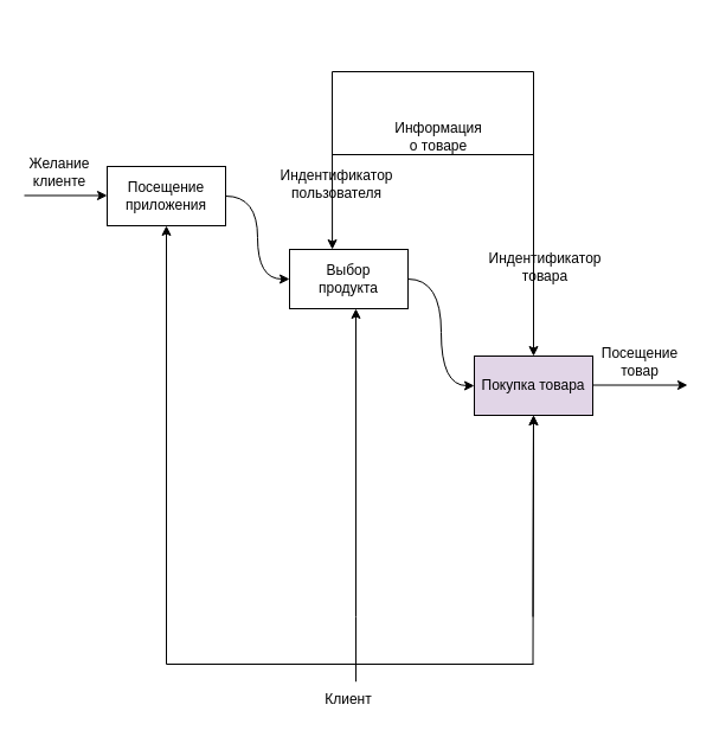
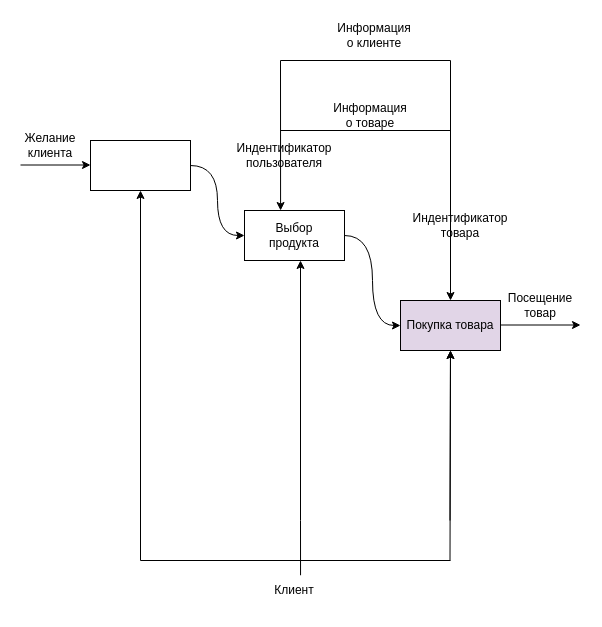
  <mxCell id="0" />
  <mxCell id="1" parent="0" />
  <mxCell id="2" style="rounded=0;orthogonalLoop=1;jettySize=auto;html=1;exitX=1;exitY=0.5;exitDx=0;exitDy=0;entryX=0;entryY=0.5;entryDx=0;entryDy=0;edgeStyle=orthogonalEdgeStyle;elbow=vertical;curved=1;" parent="1" source="3" target="7" edge="1"><mxGeometry relative="1" as="geometry" /></mxCell>
  <mxCell id="3" value="" style="rounded=0;whiteSpace=wrap;html=1;" parent="1" vertex="1"><mxGeometry x="90" y="140" width="100" height="50" as="geometry" /></mxCell>
- <mxCell id="4" value="Посещение приложения" style="text;html=1;strokeColor=none;fillColor=none;align=center;verticalAlign=middle;whiteSpace=wrap;rounded=0;" parent="1" vertex="1"><mxGeometry x="110" y="150" width="60" height="30" as="geometry" /></mxCell>
  <mxCell id="5" value="" style="endArrow=classic;html=1;rounded=0;" parent="1" edge="1"><mxGeometry width="50" height="50" relative="1" as="geometry"><mxPoint x="20" y="164.5" as="sourcePoint" /><mxPoint x="90" y="164.5" as="targetPoint" /></mxGeometry></mxCell>
  <mxCell id="6" style="edgeStyle=orthogonalEdgeStyle;rounded=0;orthogonalLoop=1;jettySize=auto;html=1;exitX=1;exitY=0.5;exitDx=0;exitDy=0;entryX=0;entryY=0.5;entryDx=0;entryDy=0;curved=1;" parent="1" source="7" target="9" edge="1"><mxGeometry relative="1" as="geometry"><mxPoint x="390" y="320" as="targetPoint" /></mxGeometry></mxCell>
  <mxCell id="7" value="" style="rounded=0;whiteSpace=wrap;html=1;" parent="1" vertex="1"><mxGeometry x="244" y="210" width="100" height="50" as="geometry" /></mxCell>
  <mxCell id="8" value="Выбор продукта" style="text;html=1;strokeColor=none;fillColor=none;align=center;verticalAlign=middle;whiteSpace=wrap;rounded=0;" parent="1" vertex="1"><mxGeometry x="264" y="220" width="60" height="30" as="geometry" /></mxCell>
  <mxCell id="9" value="Покупка товара" style="rounded=0;whiteSpace=wrap;html=1;fillColor=#e1d5e7;" parent="1" vertex="1"><mxGeometry x="400" y="300" width="100" height="50" as="geometry" /></mxCell>
  <mxCell id="10" value="Индентификатор товара&lt;br&gt;" style="text;html=1;strokeColor=none;fillColor=none;align=center;verticalAlign=middle;whiteSpace=wrap;rounded=0;" parent="1" vertex="1"><mxGeometry x="430" y="210" width="60" height="30" as="geometry" /></mxCell>
  <mxCell id="11" value="Индентификатор пользователя" style="text;html=1;strokeColor=none;fillColor=none;align=center;verticalAlign=middle;whiteSpace=wrap;rounded=0;" parent="1" vertex="1"><mxGeometry x="254" y="140" width="60" height="30" as="geometry" /></mxCell>
- <mxCell id="12" value="Желание клиенте&lt;br&gt;" style="text;html=1;strokeColor=none;fillColor=none;align=center;verticalAlign=middle;whiteSpace=wrap;rounded=0;" parent="1" vertex="1"><mxGeometry x="20" y="130" width="60" height="30" as="geometry" /></mxCell>
+ <mxCell id="12" value="Желание клиента&lt;br&gt;" style="text;html=1;strokeColor=none;fillColor=none;align=center;verticalAlign=middle;whiteSpace=wrap;rounded=0;" parent="1" vertex="1"><mxGeometry x="20" y="130" width="60" height="30" as="geometry" /></mxCell>
  <mxCell id="13" value="" style="endArrow=none;html=1;rounded=0;" parent="1" edge="1"><mxGeometry width="50" height="50" relative="1" as="geometry"><mxPoint x="140" y="560" as="sourcePoint" /><mxPoint x="450" y="560" as="targetPoint" /></mxGeometry></mxCell>
  <mxCell id="14" value="" style="endArrow=classic;html=1;rounded=0;entryX=0.5;entryY=1;entryDx=0;entryDy=0;" parent="1" target="3" edge="1"><mxGeometry width="50" height="50" relative="1" as="geometry"><mxPoint x="140" y="560" as="sourcePoint" /><mxPoint x="140" y="240" as="targetPoint" /></mxGeometry></mxCell>
  <mxCell id="15" value="" style="endArrow=classic;html=1;rounded=0;strokeColor=default;endFill=1;entryX=0.5;entryY=1;entryDx=0;entryDy=0;" parent="1" target="9" edge="1"><mxGeometry width="50" height="50" relative="1" as="geometry"><mxPoint x="449.5" y="560" as="sourcePoint" /><mxPoint x="449.5" y="420" as="targetPoint" /></mxGeometry></mxCell>
  <mxCell id="16" value="" style="endArrow=classic;html=1;rounded=0;exitX=1;exitY=0.5;exitDx=0;exitDy=0;" parent="1" edge="1"><mxGeometry width="50" height="50" relative="1" as="geometry"><mxPoint x="500" y="324.5" as="sourcePoint" /><mxPoint x="580" y="324.5" as="targetPoint" /></mxGeometry></mxCell>
  <mxCell id="17" value="" style="endArrow=none;html=1;rounded=0;entryX=0.601;entryY=-0.008;entryDx=0;entryDy=0;entryPerimeter=0;" parent="1" target="20" edge="1"><mxGeometry width="50" height="50" relative="1" as="geometry"><mxPoint x="300" y="520" as="sourcePoint" /><mxPoint x="450" y="520" as="targetPoint" /></mxGeometry></mxCell>
  <mxCell id="18" value="" style="endArrow=classic;html=1;rounded=0;strokeColor=default;endFill=1;entryX=0.5;entryY=1;entryDx=0;entryDy=0;" parent="1" target="9" edge="1"><mxGeometry width="50" height="50" relative="1" as="geometry"><mxPoint x="449.5" y="520" as="sourcePoint" /><mxPoint x="449.5" y="380" as="targetPoint" /></mxGeometry></mxCell>
  <mxCell id="19" value="" style="endArrow=classic;html=1;rounded=0;strokeColor=default;endFill=1;entryX=0.5;entryY=1;entryDx=0;entryDy=0;" parent="1" edge="1"><mxGeometry width="50" height="50" relative="1" as="geometry"><mxPoint x="300" y="520" as="sourcePoint" /><mxPoint x="300" y="260" as="targetPoint" /></mxGeometry></mxCell>
  <mxCell id="20" value="Клиент" style="text;html=1;strokeColor=none;fillColor=none;align=center;verticalAlign=middle;whiteSpace=wrap;rounded=0;" parent="1" vertex="1"><mxGeometry x="264" y="575" width="60" height="30" as="geometry" /></mxCell>
  <mxCell id="21" value="" style="endArrow=none;html=1;rounded=0;" parent="1" edge="1"><mxGeometry width="50" height="50" relative="1" as="geometry"><mxPoint x="280" y="130" as="sourcePoint" /><mxPoint x="450" y="130" as="targetPoint" /></mxGeometry></mxCell>
  <mxCell id="22" value="" style="endArrow=classic;html=1;rounded=0;strokeColor=default;endFill=1;entryX=0.5;entryY=0;entryDx=0;entryDy=0;" parent="1" edge="1"><mxGeometry width="50" height="50" relative="1" as="geometry"><mxPoint x="450" y="60" as="sourcePoint" /><mxPoint x="450" y="300" as="targetPoint" /></mxGeometry></mxCell>
  <mxCell id="23" value="" style="endArrow=classic;html=1;rounded=0;strokeColor=default;endFill=1;entryX=0.5;entryY=0;entryDx=0;entryDy=0;" parent="1" edge="1"><mxGeometry width="50" height="50" relative="1" as="geometry"><mxPoint x="280" y="60" as="sourcePoint" /><mxPoint x="280.08" y="210" as="targetPoint" /></mxGeometry></mxCell>
  <mxCell id="24" value="Информация о товаре" style="text;html=1;strokeColor=none;fillColor=none;align=center;verticalAlign=middle;whiteSpace=wrap;rounded=0;" parent="1" vertex="1"><mxGeometry x="340" y="100" width="60" height="30" as="geometry" /></mxCell>
  <mxCell id="25" value="" style="endArrow=none;html=1;rounded=0;" parent="1" edge="1"><mxGeometry width="50" height="50" relative="1" as="geometry"><mxPoint x="280" y="60" as="sourcePoint" /><mxPoint x="450" y="60" as="targetPoint" /></mxGeometry></mxCell>
  <mxCell id="26" value="Посещение товар" style="text;html=1;strokeColor=none;fillColor=none;align=center;verticalAlign=middle;whiteSpace=wrap;rounded=0;" parent="1" vertex="1"><mxGeometry x="510" y="290" width="60" height="30" as="geometry" /></mxCell>
+ <mxCell id="27" value="Информация о клиенте" style="text;html=1;strokeColor=none;fillColor=none;align=center;verticalAlign=middle;whiteSpace=wrap;rounded=0;" parent="1" vertex="1"><mxGeometry x="344" y="20" width="60" height="30" as="geometry" /></mxCell>
